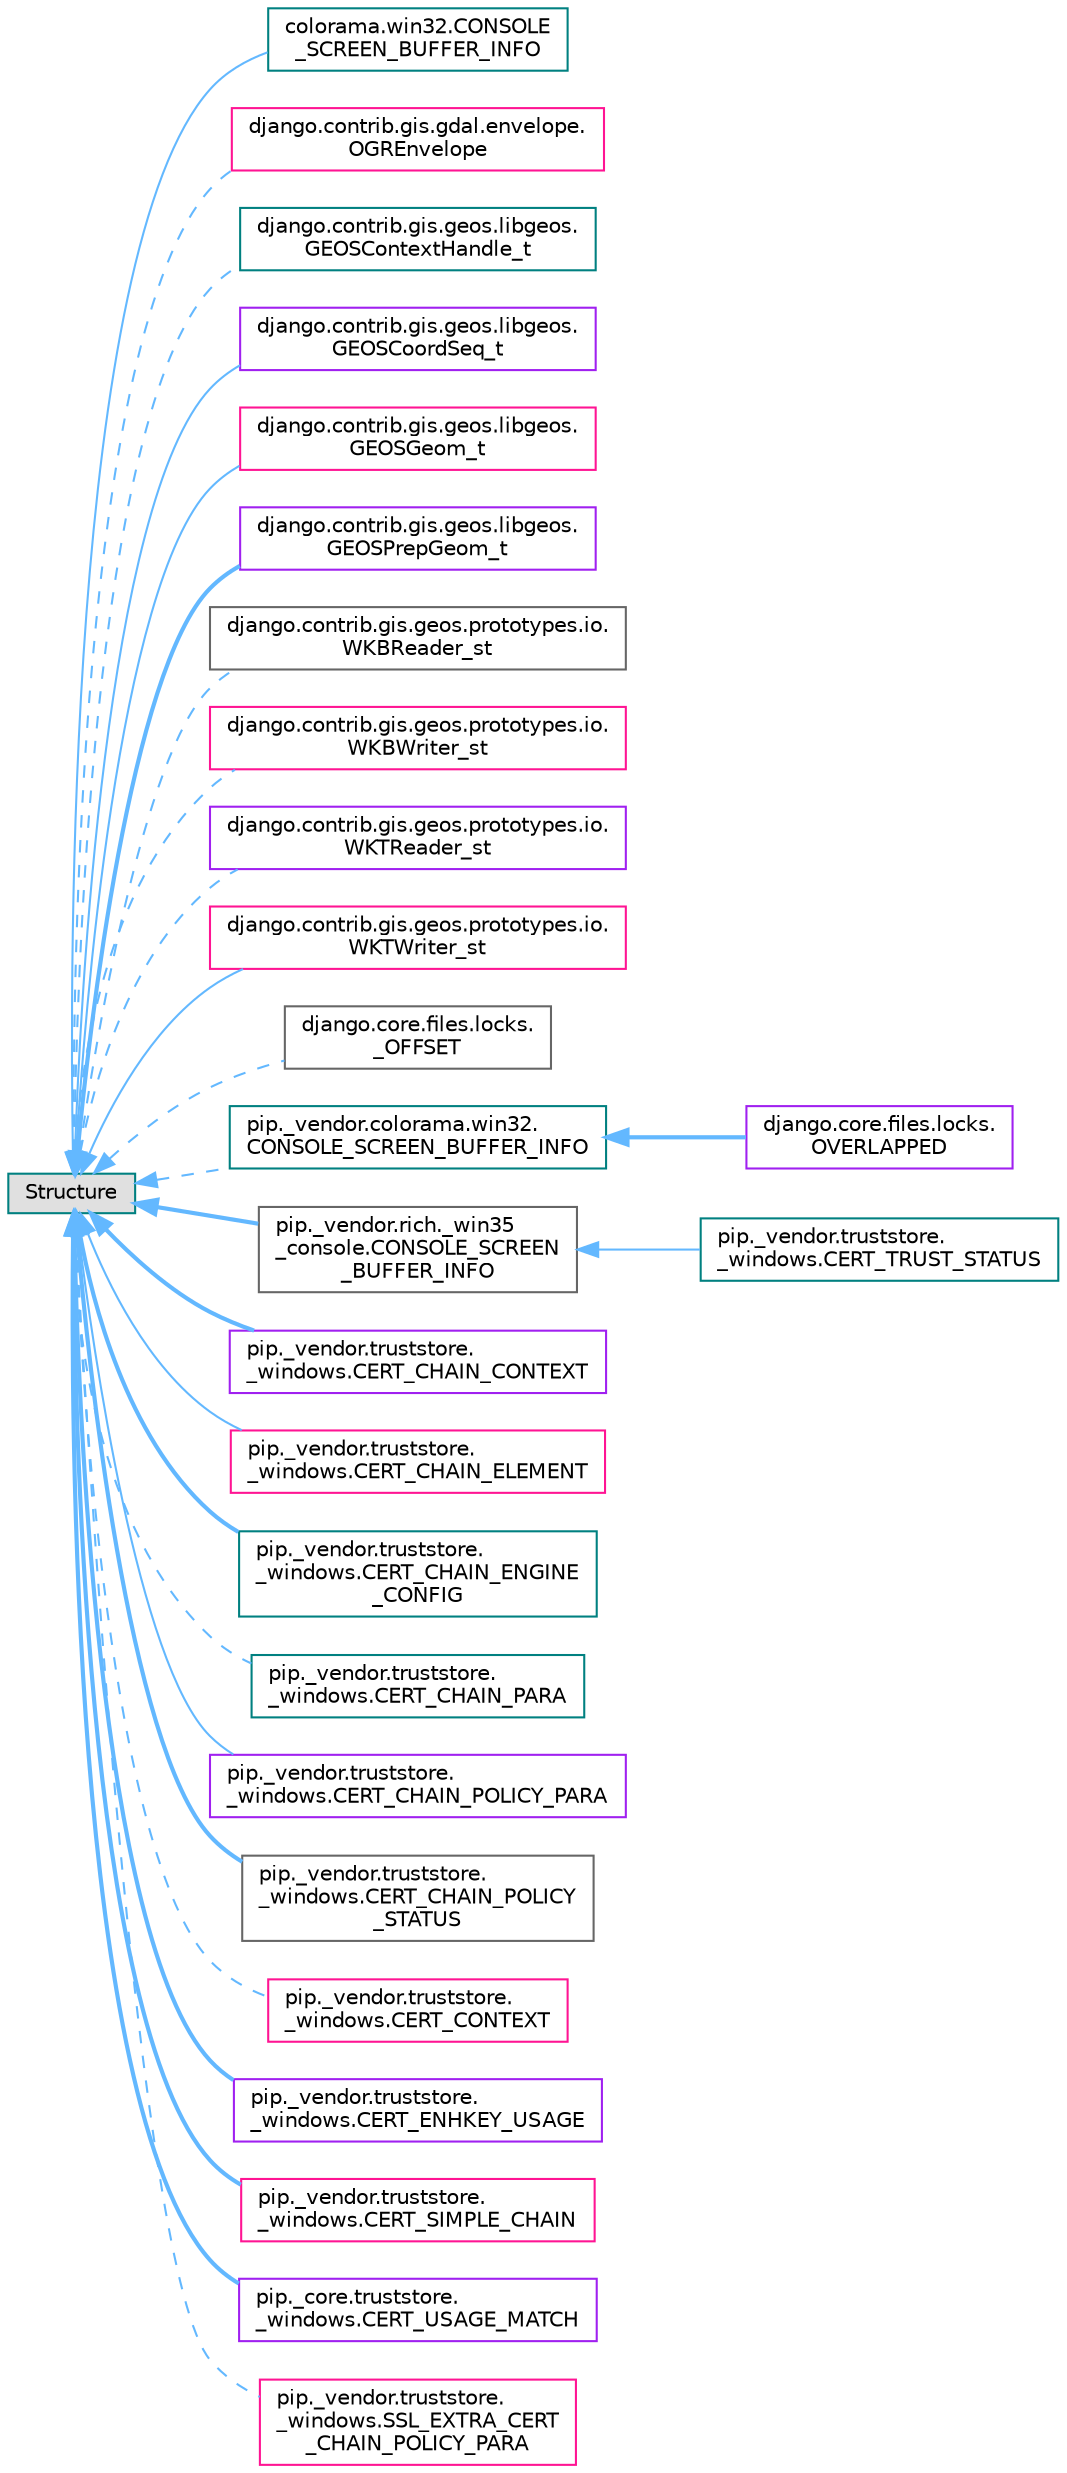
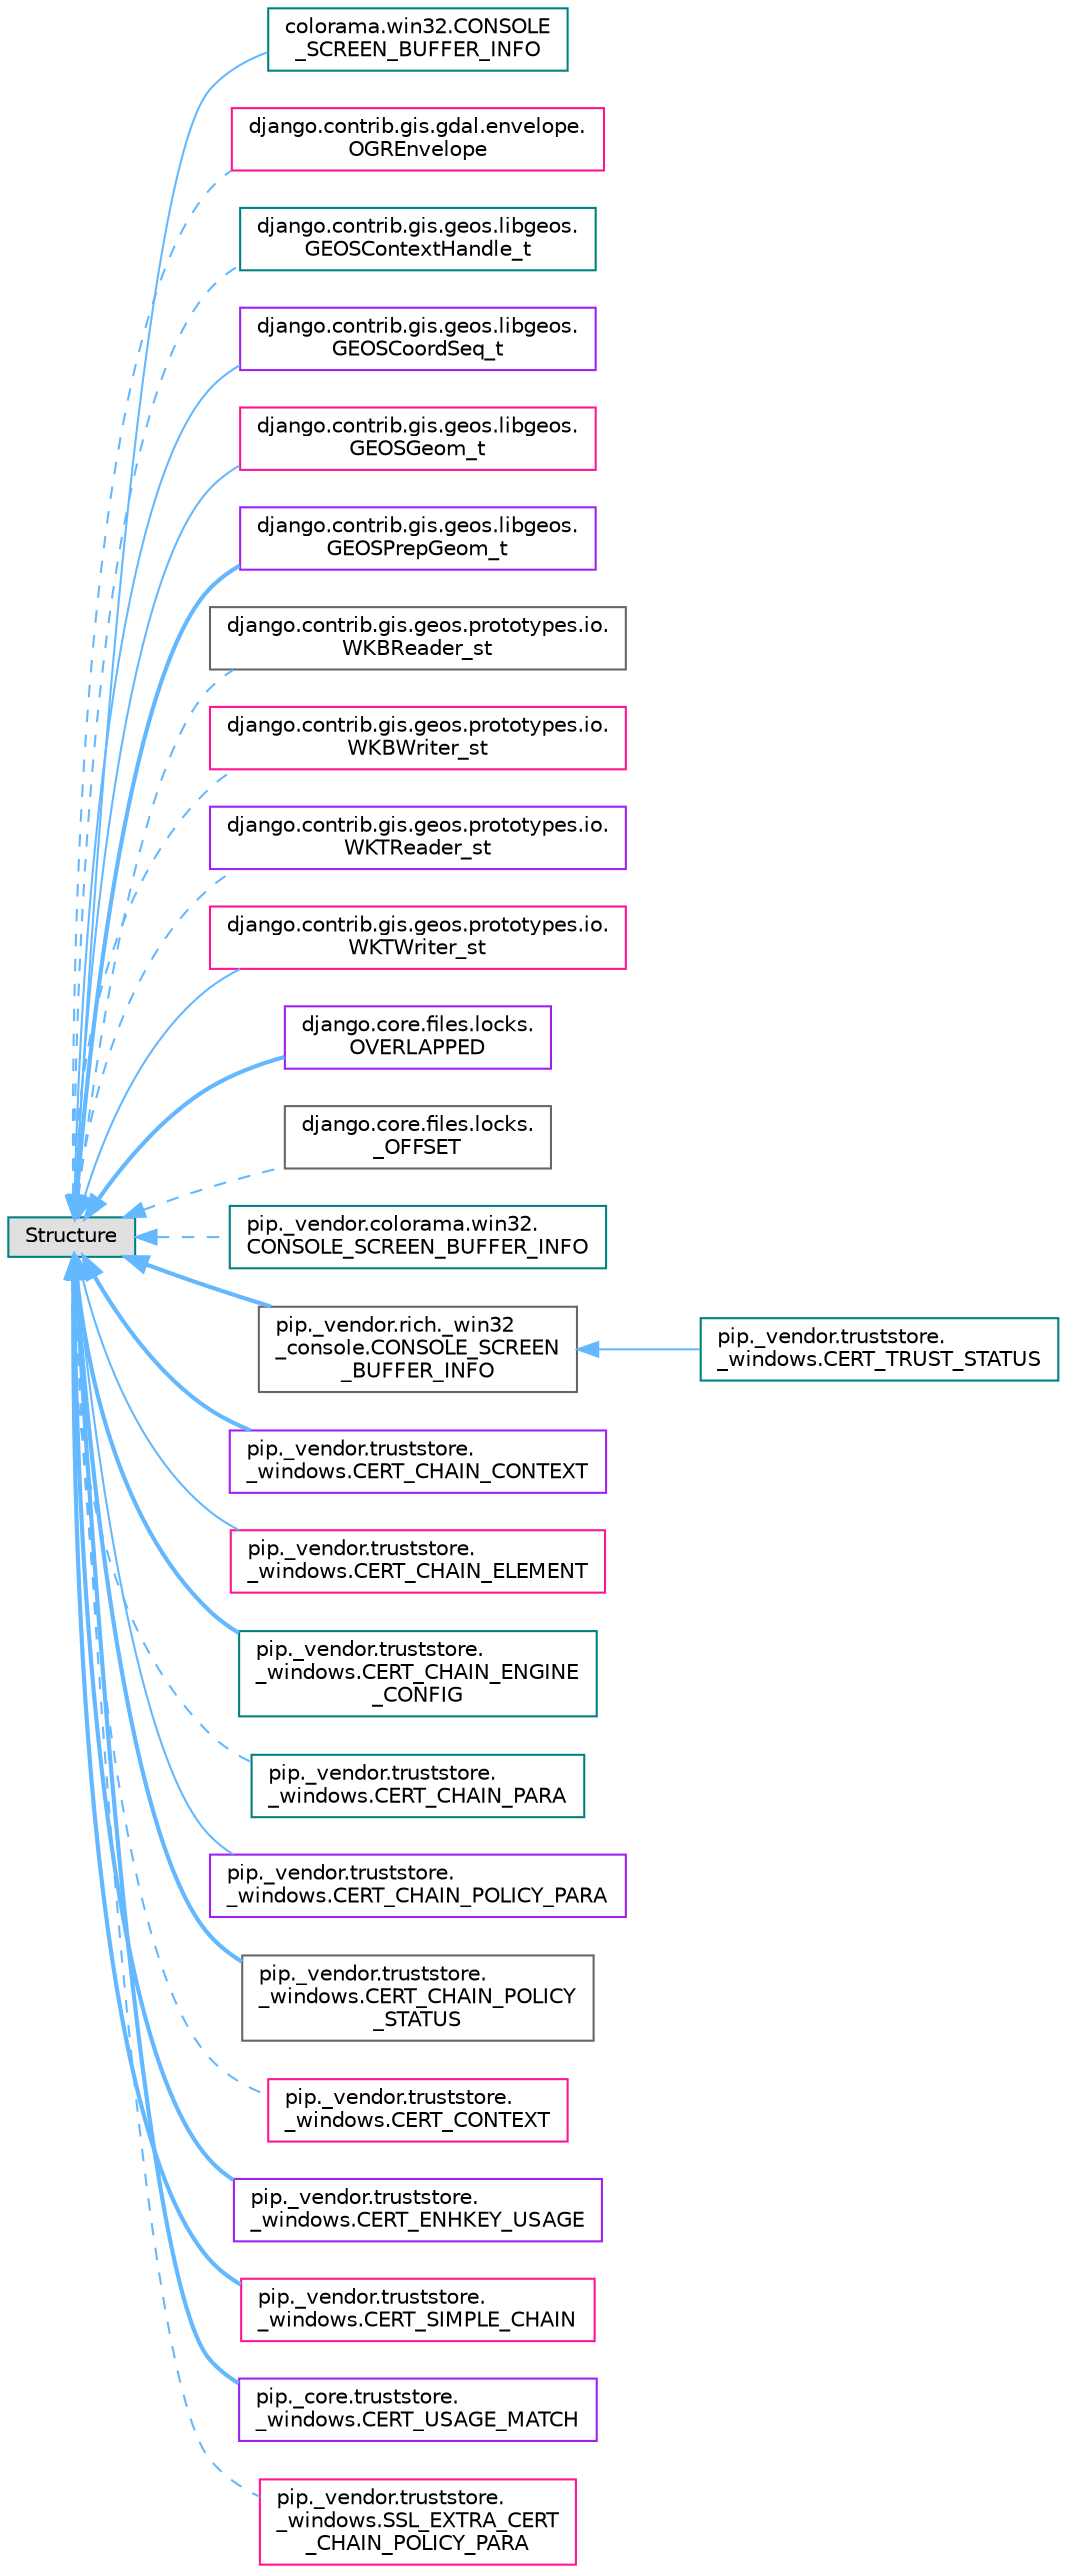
  digraph {
    rankdir=LR
    node [color=deeppink fillcolor=white fontname=Helvetica fontsize=10 shape=box style=filled]
    edge [color=steelblue1 dir=back fontname=Helvetica fontsize=10 labelfontname=Helvetica labelfontsize=10 style=dashed]
    n1 [color=teal fillcolor="#E0E0E0" height=0.2 label=Structure width=0.4]
    n2 [color=teal height=0.2 label="colorama.win32.CONSOLE\l_SCREEN_BUFFER_INFO" width=0.4]
    n3 [height=0.2 label="django.contrib.gis.gdal.envelope.\lOGREnvelope" width=0.4]
    n4 [color=teal height=0.2 label="django.contrib.gis.geos.libgeos.\lGEOSContextHandle_t" width=0.4]
    n5 [color=purple height=0.2 label="django.contrib.gis.geos.libgeos.\lGEOSCoordSeq_t" width=0.4]
    n6 [height=0.2 label="django.contrib.gis.geos.libgeos.\lGEOSGeom_t" width=0.4]
    n7 [color=purple height=0.2 label="django.contrib.gis.geos.libgeos.\lGEOSPrepGeom_t" width=0.4]
    n8 [color=gray40 height=0.2 label="django.contrib.gis.geos.prototypes.io.\lWKBReader_st" width=0.4]
    n9 [height=0.2 label="django.contrib.gis.geos.prototypes.io.\lWKBWriter_st" width=0.4]
    n10 [color=purple height=0.2 label="django.contrib.gis.geos.prototypes.io.\lWKTReader_st" width=0.4]
    n11 [height=0.2 label="django.contrib.gis.geos.prototypes.io.\lWKTWriter_st" width=0.4]
    n12 [color=purple height=0.2 label="django.core.files.locks.\lOVERLAPPED" width=0.4]
    n13 [color=gray40 height=0.2 label="django.core.files.locks.\l_OFFSET" width=0.4]
    n14 [color=teal height=0.2 label="pip._vendor.colorama.win32.\lCONSOLE_SCREEN_BUFFER_INFO" width=0.4]
-   n15 [color=gray40 height=0.2 label="pip._vendor.rich._win35\l_console.CONSOLE_SCREEN\l_BUFFER_INFO" width=0.4]
+   n15 [color=gray40 height=0.2 label="pip._vendor.rich._win32\l_console.CONSOLE_SCREEN\l_BUFFER_INFO" width=0.4]
    n16 [color=purple height=0.2 label="pip._vendor.truststore.\l_windows.CERT_CHAIN_CONTEXT" width=0.4]
    n17 [height=0.2 label="pip._vendor.truststore.\l_windows.CERT_CHAIN_ELEMENT" width=0.4]
    n18 [color=teal height=0.2 label="pip._vendor.truststore.\l_windows.CERT_CHAIN_ENGINE\l_CONFIG" width=0.4]
    n19 [color=teal height=0.2 label="pip._vendor.truststore.\l_windows.CERT_CHAIN_PARA" width=0.4]
    n20 [color=purple height=0.2 label="pip._vendor.truststore.\l_windows.CERT_CHAIN_POLICY_PARA" width=0.4]
    n21 [color=gray40 height=0.2 label="pip._vendor.truststore.\l_windows.CERT_CHAIN_POLICY\l_STATUS" width=0.4]
    n22 [height=0.2 label="pip._vendor.truststore.\l_windows.CERT_CONTEXT" width=0.4]
    n23 [color=purple height=0.2 label="pip._vendor.truststore.\l_windows.CERT_ENHKEY_USAGE" width=0.4]
    n24 [height=0.2 label="pip._vendor.truststore.\l_windows.CERT_SIMPLE_CHAIN" width=0.4]
    n25 [color=purple height=0.2 label="pip._core.truststore.\l_windows.CERT_USAGE_MATCH" width=0.4]
    n26 [height=0.2 label="pip._vendor.truststore.\l_windows.SSL_EXTRA_CERT\l_CHAIN_POLICY_PARA" width=0.4]
    n27 [color=teal height=0.2 label="pip._vendor.truststore.\l_windows.CERT_TRUST_STATUS" width=0.4]
    n1 -> n2 [style=solid]
    n1 -> n3
    n1 -> n4
    n1 -> n5 [style=solid]
    n1 -> n6 [style=solid]
    n1 -> n7 [style=bold]
    n1 -> n8
    n1 -> n9
    n1 -> n10
    n1 -> n11 [style=solid]
-   n14 -> n12 [style=bold]
+   n1 -> n12 [style=bold]
    n1 -> n13
    n1 -> n14
    n1 -> n15 [style=bold]
    n1 -> n16 [style=bold]
    n1 -> n17 [style=solid]
    n1 -> n18 [style=bold]
    n1 -> n19
    n1 -> n20 [style=solid]
    n1 -> n21 [style=bold]
    n1 -> n22
    n1 -> n23 [style=bold]
    n1 -> n24 [style=bold]
    n1 -> n25 [style=bold]
    n1 -> n26
    n15 -> n27 [style=solid]
  }
